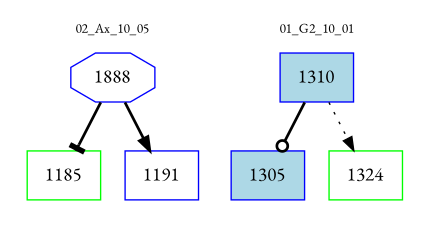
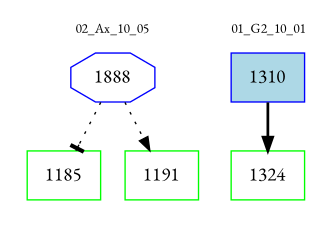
  digraph {
    fontname="EB Garamond"
    node [color=blue fillcolor=white fontname="EB Garamond" shape=box style=filled]
    edge [arrowhead=normal color=black fontname="EB Garamond" style=dotted]
    n1 [label=1888 shape=octagon]
    n2 [color=green label=1185]
-   n3 [label=1191]
+   n3 [color=green label=1191]
    n4 [fillcolor=lightblue label=1310]
-   n5 [fillcolor=lightblue label=1305]
    n6 [color=green label=1324]
    subgraph cluster_1 {
      color=white
      fontsize=10
      label="02_Ax_10_05"
      n1
      n2
      n3
    }
    subgraph cluster_2 {
      color=white
      fontsize=10
      label="01_G2_10_01"
      n4
-     n5
      n6
    }
-   n1 -> n2 [arrowhead=tee style=bold]
-   n1 -> n3 [style=bold]
-   n4 -> n5 [arrowhead=odot style=bold]
-   n4 -> n6
+   n1 -> n2 [arrowhead=tee]
+   n1 -> n3
+   n4 -> n6 [style=bold]
  }
